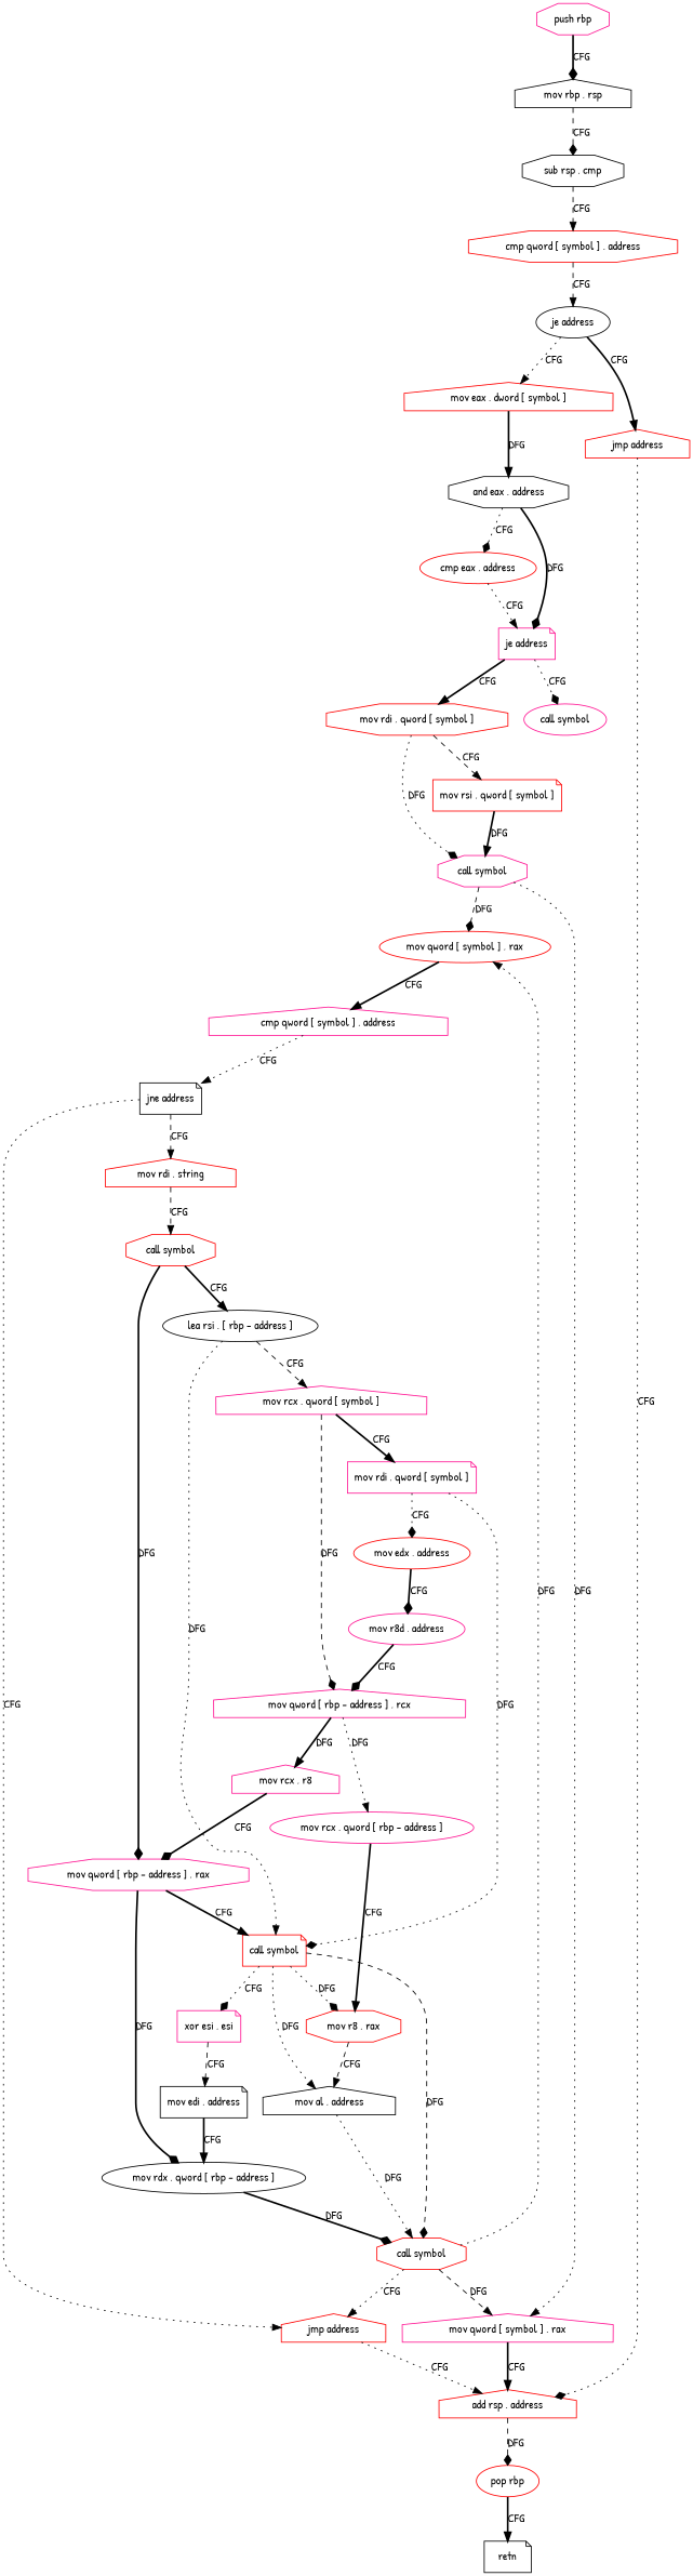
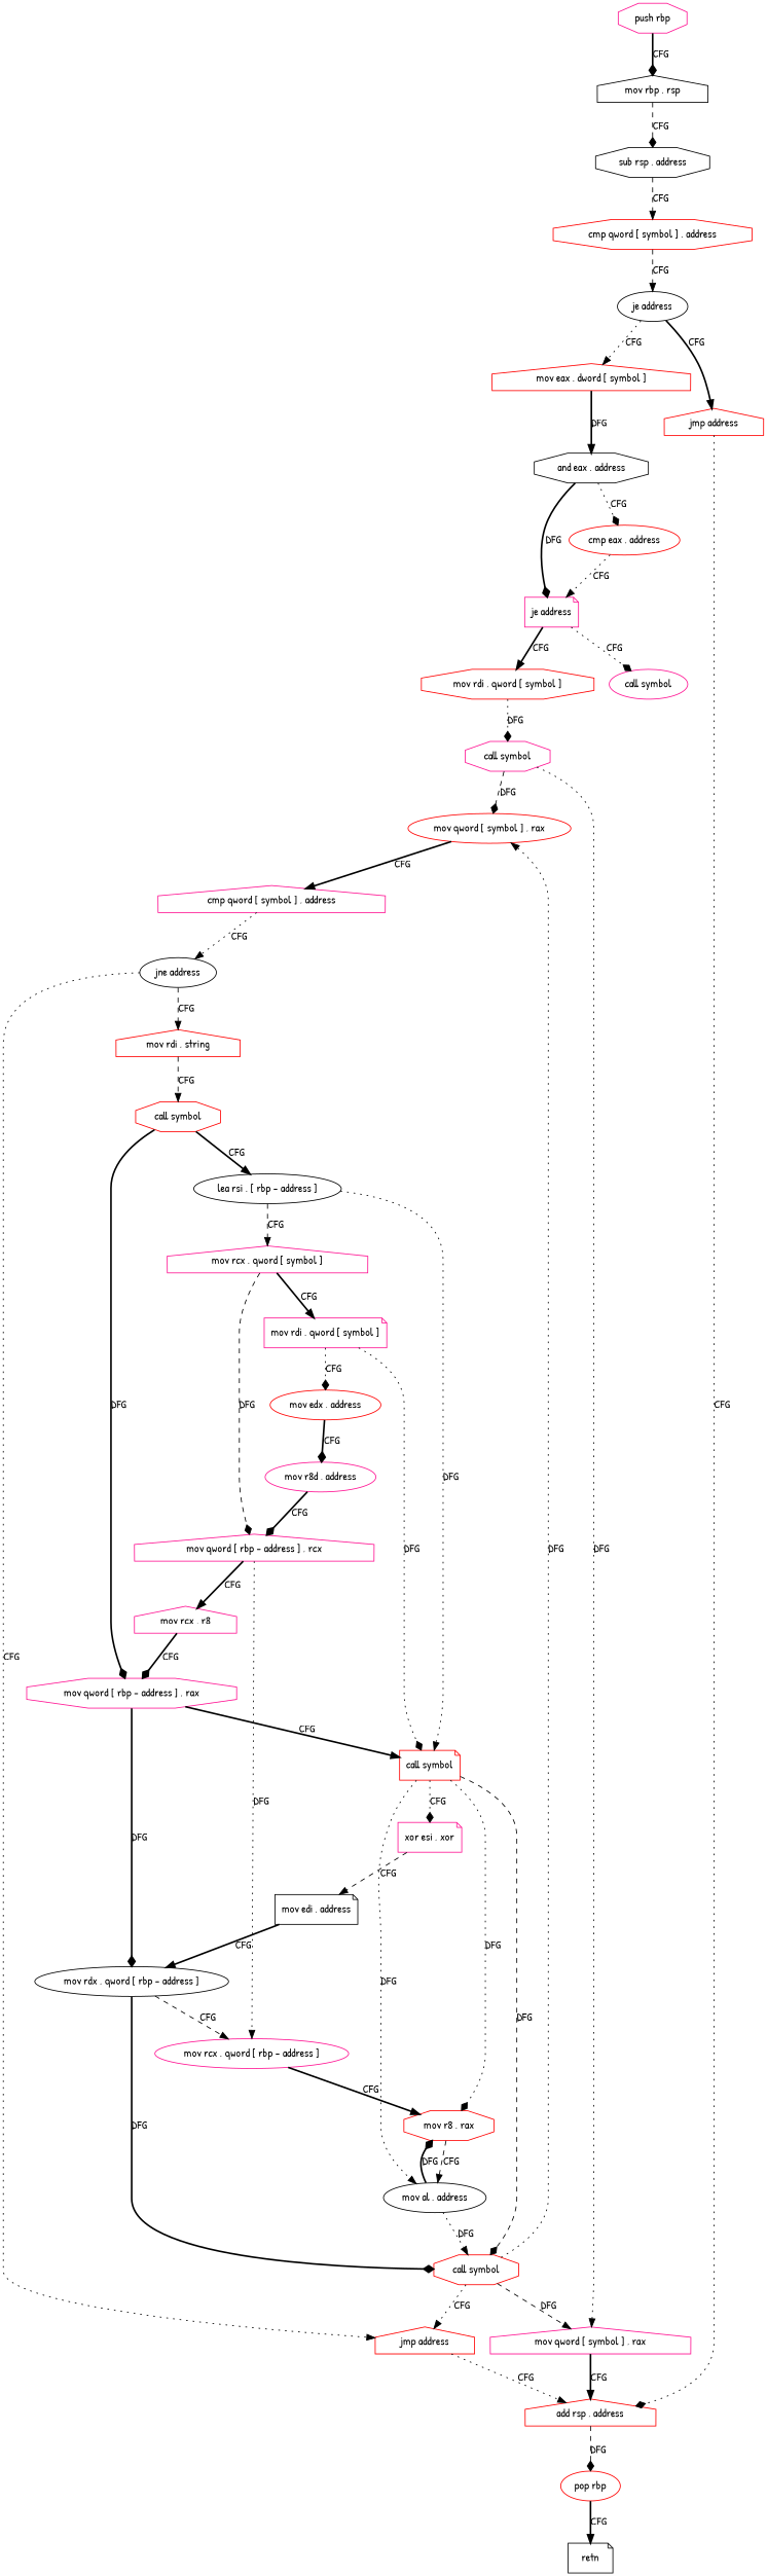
  digraph {
    fontname="Patrick Hand"
    node [color=red fontname="Patrick Hand" shape=house]
    edge [arrowhead=normal fontname="Patrick Hand" style=bold]
    n1 [color=deeppink label="push rbp" shape=octagon]
    n2 [color=black label="mov rbp , rsp"]
-   n3 [color=black label="sub rsp , cmp" shape=octagon]
+   n3 [color=black label="sub rsp , address" shape=octagon]
    n4 [label="cmp qword [ symbol ] , address" shape=octagon]
    n5 [color=black label="je address" shape=ellipse]
    n6 [label="mov eax , dword [ symbol ]"]
    n7 [label="jmp address"]
    n8 [color=black label="and eax , address" shape=octagon]
    n9 [label="add rsp , address"]
    n10 [label="cmp eax , address" shape=ellipse]
    n11 [color=deeppink label="je address" shape=note]
    n12 [label="pop rbp" shape=ellipse]
    n13 [color=deeppink label="call symbol" shape=ellipse]
    n14 [label="mov rdi , qword [ symbol ]" shape=octagon]
-   n15 [label="mov rsi , qword [ symbol ]" shape=note]
    n16 [color=deeppink label="call symbol" shape=octagon]
    n17 [color=deeppink label="mov qword [ symbol ] , rax"]
    n18 [label="mov qword [ symbol ] , rax" shape=ellipse]
    n19 [color=black label=retn shape=note]
    n20 [color=deeppink label="cmp qword [ symbol ] , address"]
-   n21 [color=black label="jne address" shape=note]
+   n21 [color=black label="jne address" shape=ellipse]
    n22 [label="jmp address"]
    n23 [label="mov rdi , string"]
    n24 [label="call symbol" shape=octagon]
    n25 [color=black label="lea rsi , [ rbp - address ]" shape=ellipse]
    n26 [color=deeppink label="mov qword [ rbp - address ] , rax" shape=octagon]
    n27 [color=deeppink label="mov rcx , qword [ symbol ]"]
    n28 [label="call symbol" shape=note]
    n29 [color=black label="mov rdx , qword [ rbp - address ]" shape=ellipse]
    n30 [color=deeppink label="mov rdi , qword [ symbol ]" shape=note]
    n31 [color=deeppink label="mov qword [ rbp - address ] , rcx"]
-   n32 [color=deeppink label="xor esi , esi" shape=note]
+   n32 [color=deeppink label="xor esi , xor" shape=note]
    n33 [label="mov r8 , rax" shape=octagon]
-   n34 [color=black label="mov al , address"]
+   n34 [color=black label="mov al , address" shape=ellipse]
    n35 [label="call symbol" shape=octagon]
    n36 [label="mov edx , address" shape=ellipse]
    n37 [color=deeppink label="mov rcx , r8"]
    n38 [color=deeppink label="mov rcx , qword [ rbp - address ]" shape=ellipse]
    n39 [color=deeppink label="mov r8d , address" shape=ellipse]
    n40 [color=black label="mov edi , address" shape=note]
    n1 -> n2 [arrowhead=diamond label=CFG]
    n2 -> n3 [arrowhead=diamond label=CFG style=dashed]
    n3 -> n4 [label=CFG style=dashed]
    n4 -> n5 [label=CFG style=dashed]
    n5 -> n6 [label=CFG style=dotted]
    n5 -> n7 [label=CFG]
    n6 -> n8 [label=DFG]
    n7 -> n9 [arrowhead=diamond label=CFG style=dotted]
    n8 -> n10 [arrowhead=diamond label=CFG style=dotted]
    n8 -> n11 [arrowhead=diamond label=DFG]
    n9 -> n12 [arrowhead=diamond label=DFG style=dashed]
    n10 -> n11 [label=CFG style=dotted]
    n11 -> n13 [arrowhead=diamond label=CFG style=dotted]
    n11 -> n14 [label=CFG]
    n12 -> n19 [label=CFG]
-   n14 -> n15 [label=CFG style=dashed]
    n14 -> n16 [arrowhead=diamond label=DFG style=dotted]
-   n15 -> n16 [label=DFG]
    n16 -> n17 [label=DFG style=dotted]
    n16 -> n18 [arrowhead=diamond label=DFG style=dashed]
    n17 -> n9 [label=CFG]
    n18 -> n20 [label=CFG]
    n20 -> n21 [label=CFG style=dotted]
    n21 -> n22 [label=CFG style=dotted]
    n21 -> n23 [label=CFG style=dashed]
    n22 -> n9 [label=CFG style=dotted]
    n23 -> n24 [label=CFG style=dashed]
    n24 -> n25 [label=CFG]
    n24 -> n26 [arrowhead=diamond label=DFG]
    n25 -> n27 [label=CFG style=dashed]
    n25 -> n28 [label=DFG style=dotted]
    n26 -> n28 [label=CFG]
    n26 -> n29 [arrowhead=diamond label=DFG]
    n27 -> n30 [label=CFG]
    n27 -> n31 [arrowhead=diamond label=DFG style=dashed]
    n28 -> n32 [arrowhead=diamond label=CFG style=dotted]
    n28 -> n33 [arrowhead=diamond label=DFG style=dotted]
    n28 -> n34 [label=DFG style=dotted]
    n28 -> n35 [arrowhead=diamond label=DFG style=dashed]
    n29 -> n35 [arrowhead=diamond label=DFG]
+   n29 -> n38 [label=CFG style=dashed]
    n30 -> n28 [arrowhead=diamond label=DFG style=dotted]
    n30 -> n36 [arrowhead=diamond label=CFG style=dotted]
-   n31 -> n37 [label=DFG]
+   n31 -> n37 [label=CFG]
    n31 -> n38 [label=DFG style=dotted]
    n32 -> n40 [label=CFG style=dashed]
    n33 -> n34 [label=CFG style=dashed]
+   n34 -> n33 [arrowhead=diamond label=DFG]
    n34 -> n35 [label=DFG style=dotted]
    n35 -> n17 [label=DFG style=dashed]
    n35 -> n18 [label=DFG style=dotted]
    n35 -> n22 [label=CFG style=dotted]
    n36 -> n39 [arrowhead=diamond label=CFG]
    n37 -> n26 [arrowhead=diamond label=CFG]
    n38 -> n33 [label=CFG]
    n39 -> n31 [arrowhead=diamond label=CFG]
    n40 -> n29 [label=CFG]
  }
